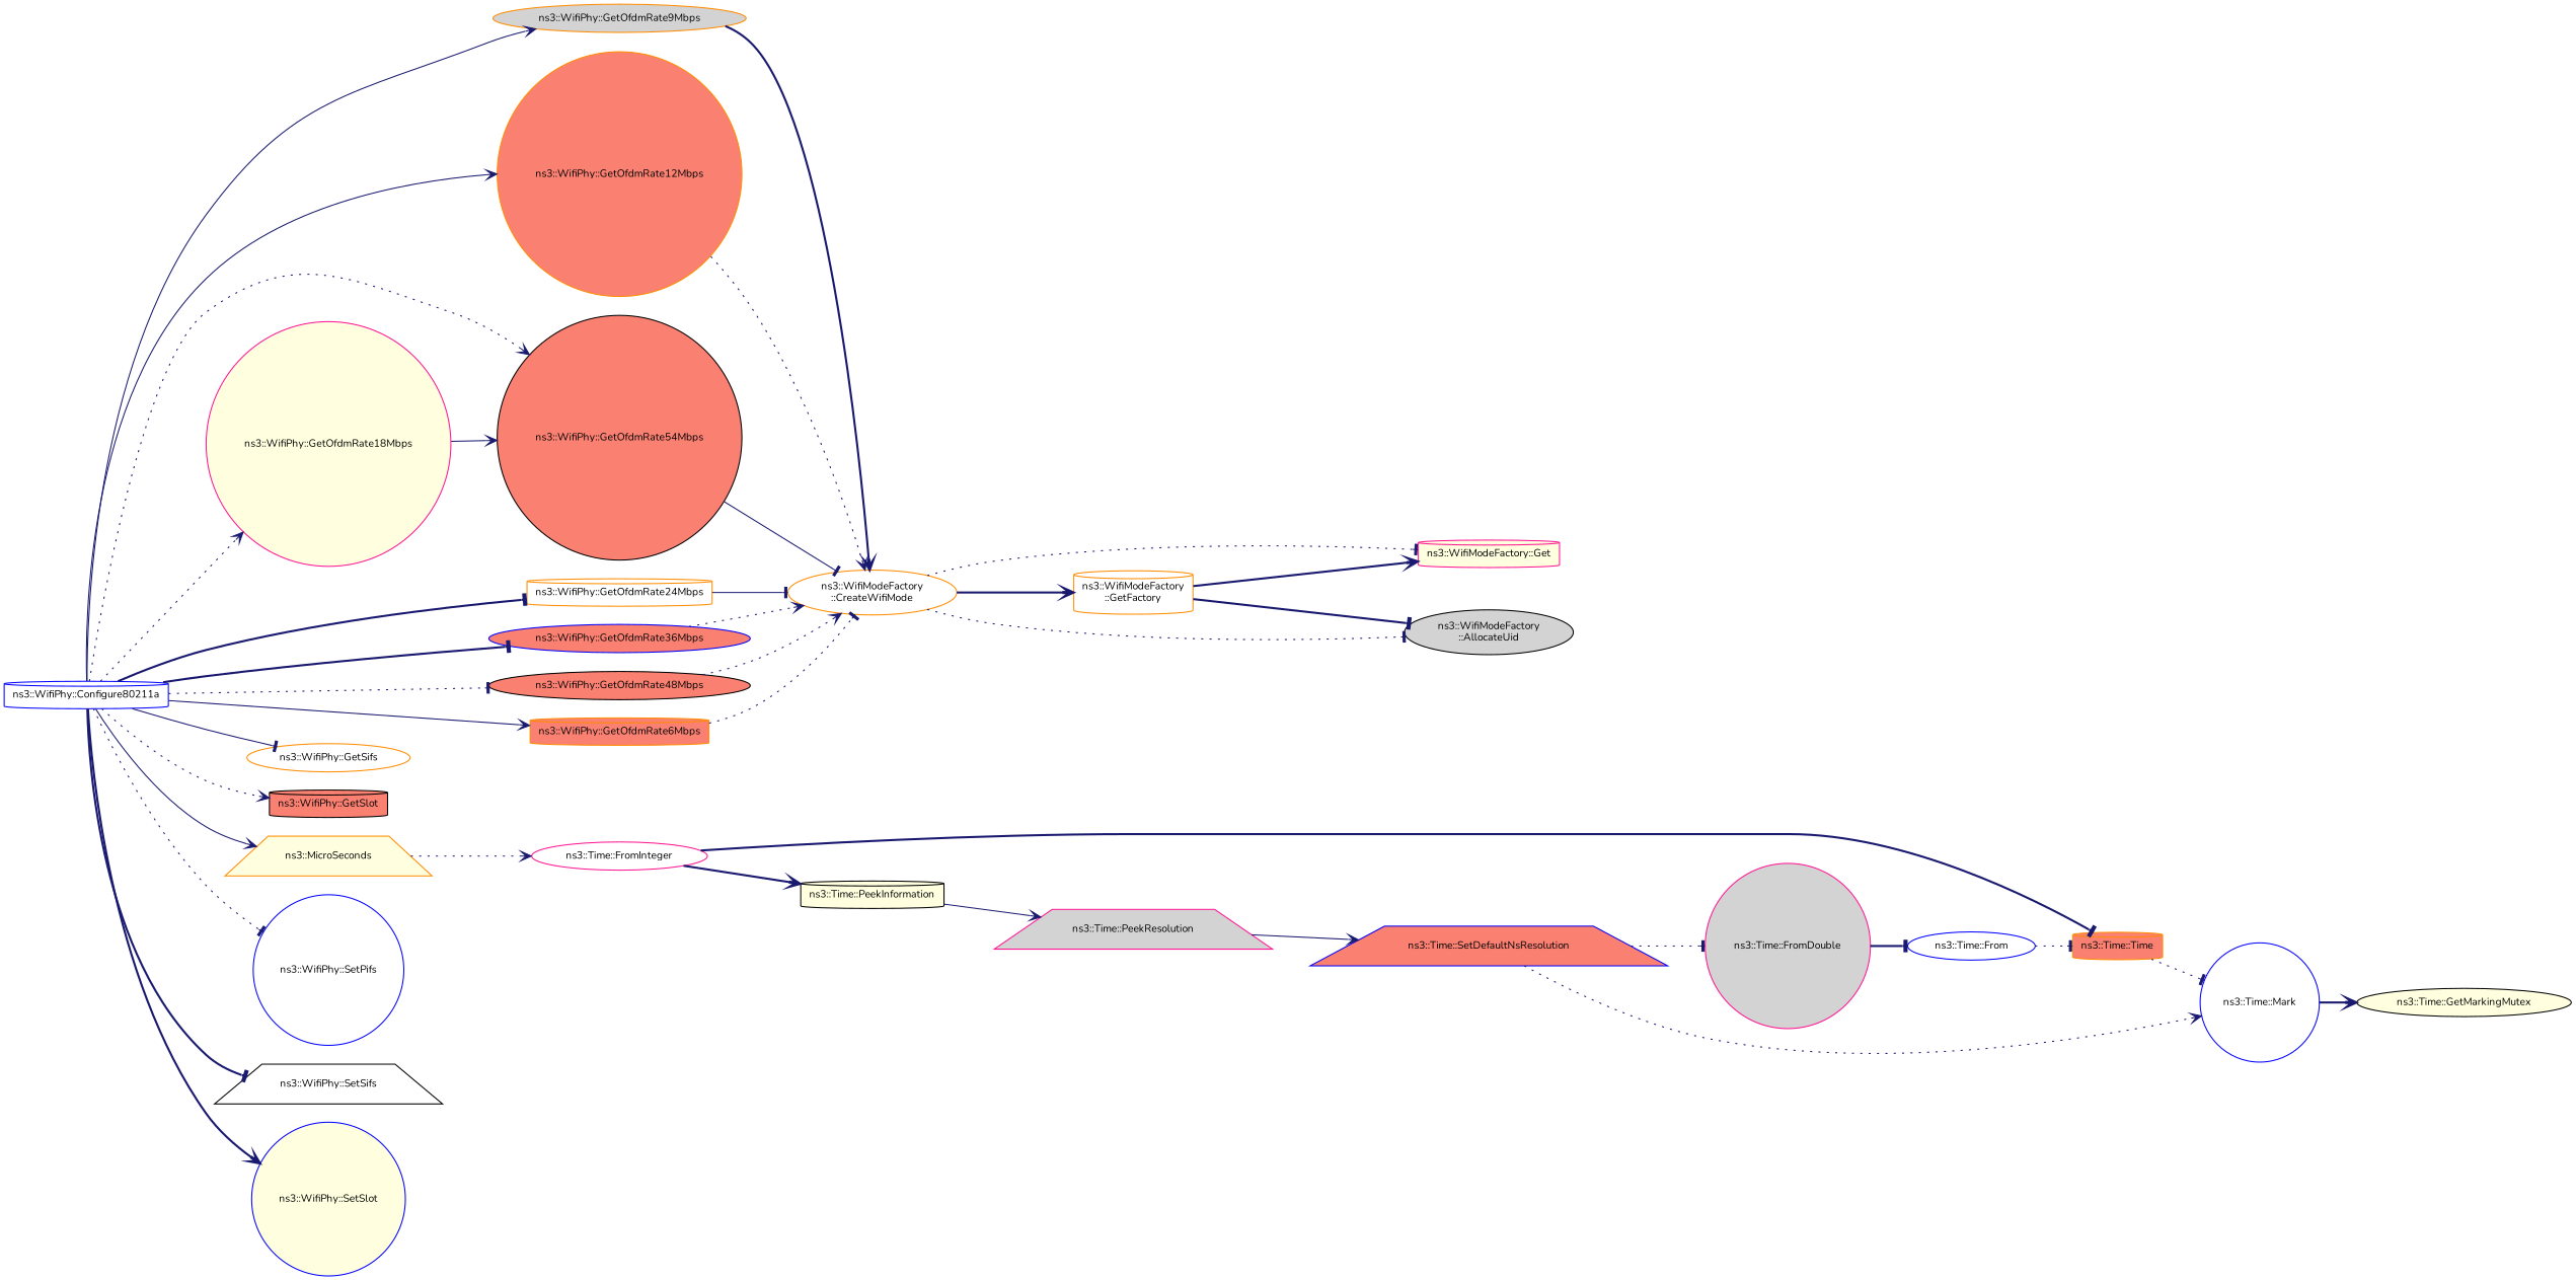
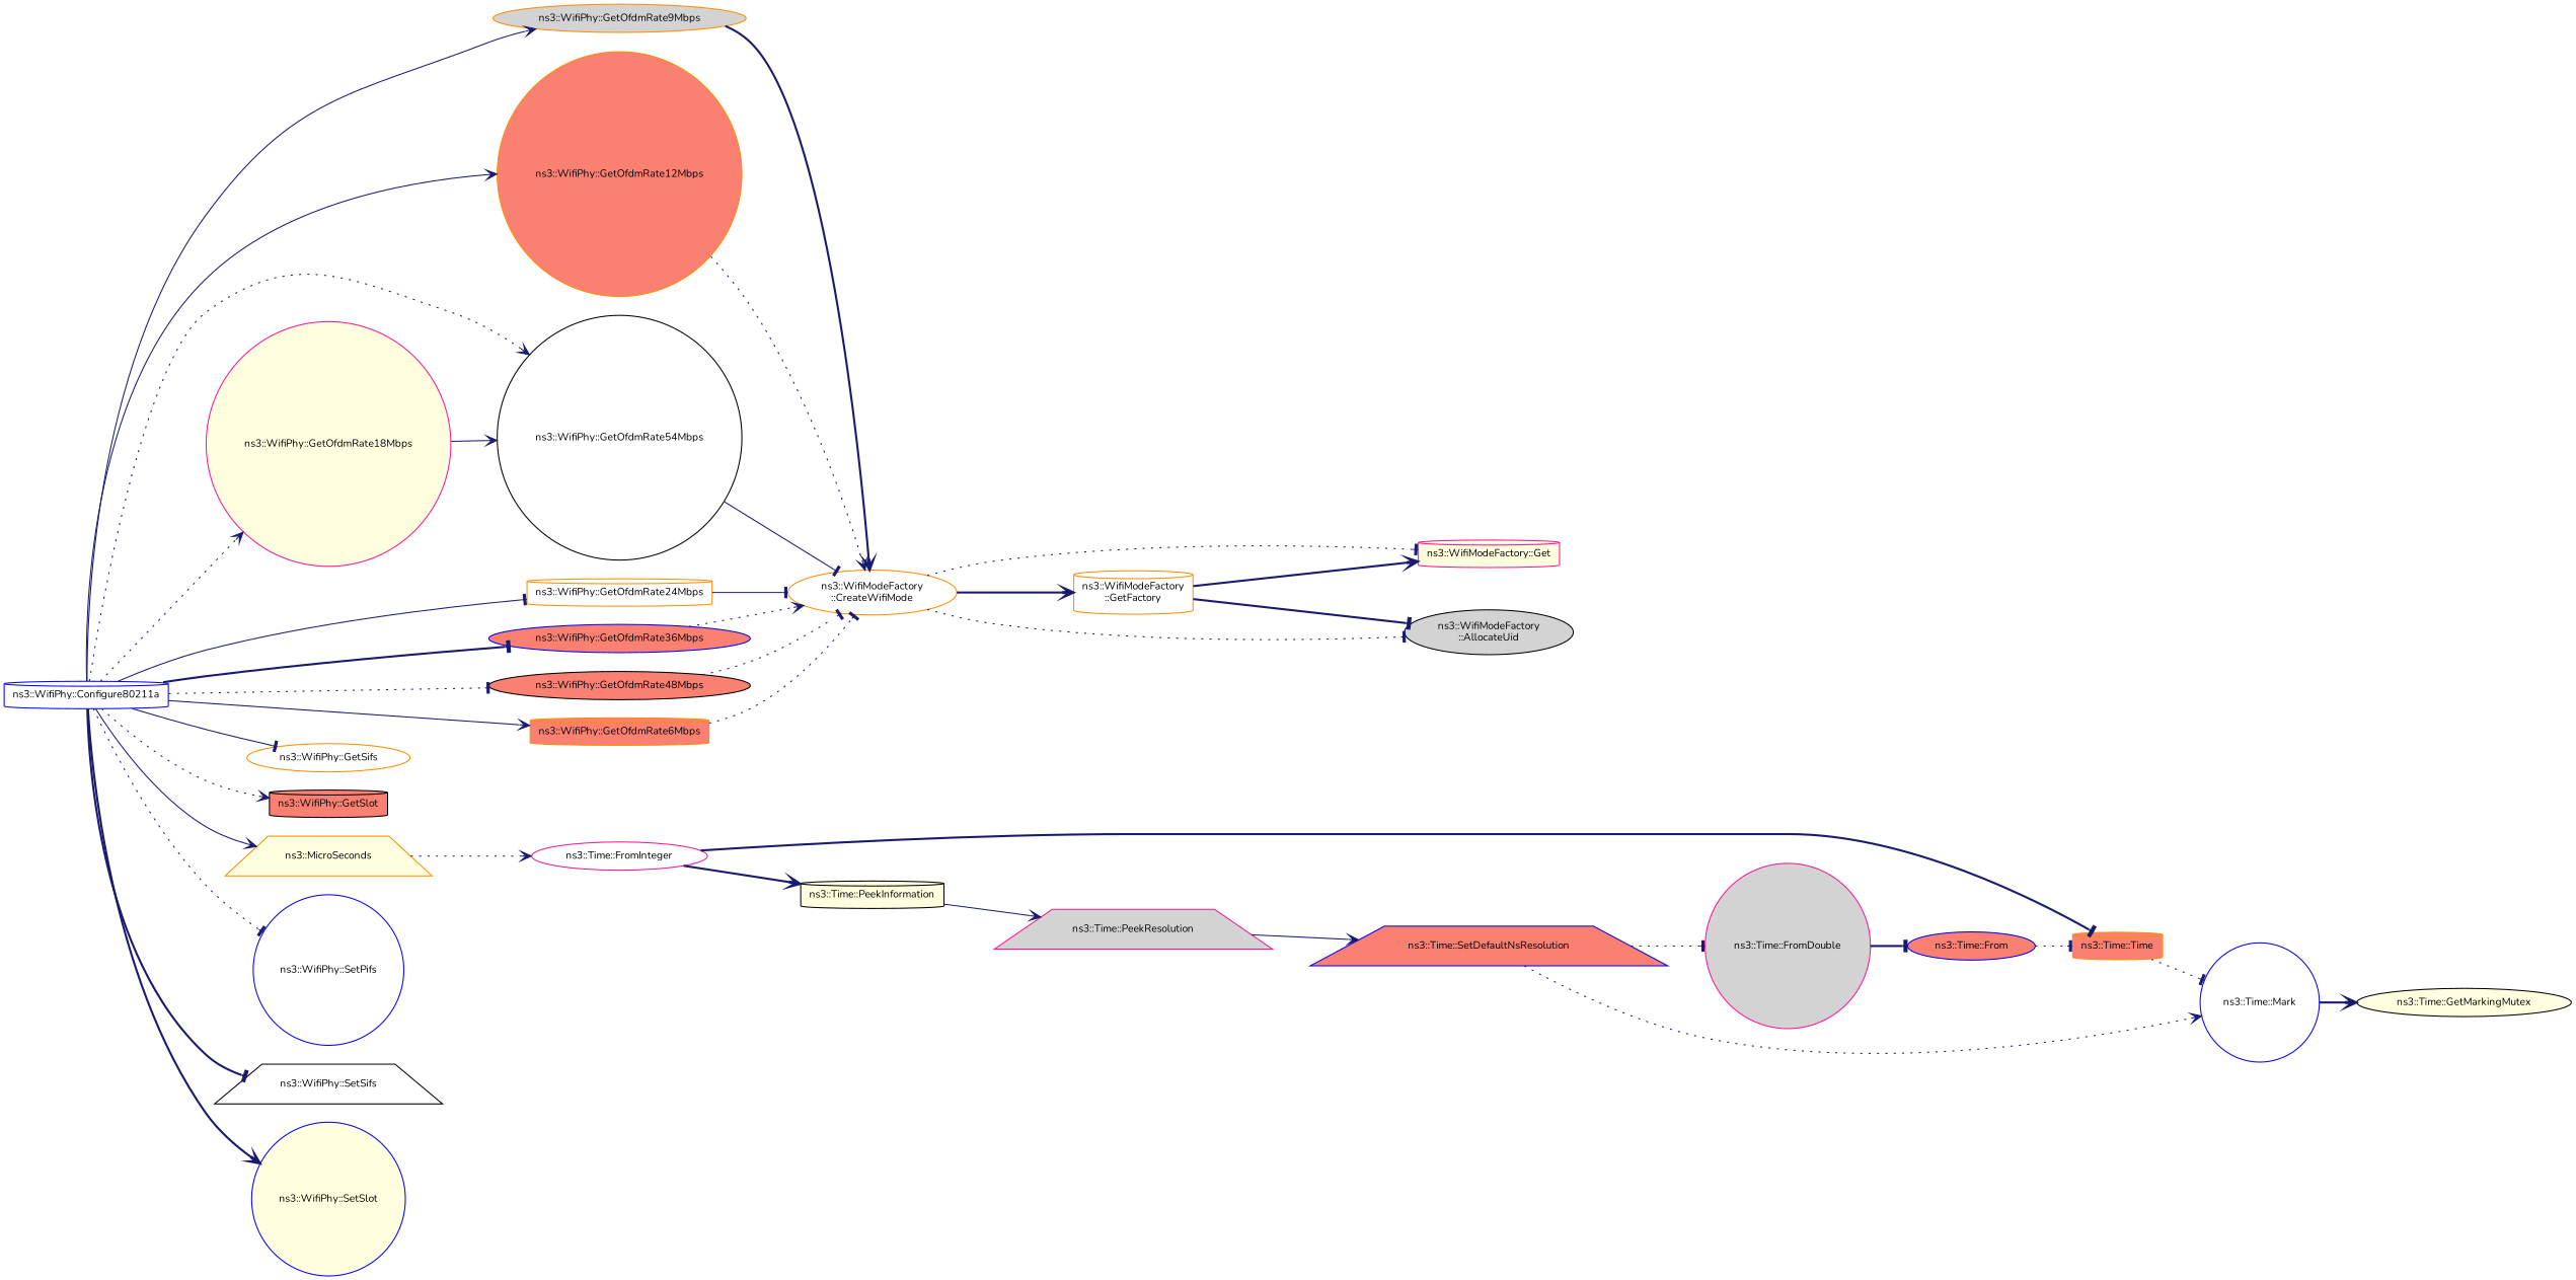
  digraph {
    fontname=Nunito
    rankdir=LR
    node [color=darkorange fillcolor=white fontname=Nunito fontsize=10 shape=ellipse style=filled]
    edge [arrowhead=vee color=midnightblue fontname=Nunito fontsize=10 labelfontname=Helvetica labelfontsize=10 style=dotted]
    n1 [color=blue fontcolor=black height=0.2 label="ns3::WifiPhy::Configure80211a" shape=cylinder width=0.4]
    n2 [fillcolor=salmon height=0.2 label="ns3::WifiPhy::GetOfdmRate12Mbps" shape=circle width=0.4]
    n3 [color=deeppink fillcolor=lightyellow height=0.2 label="ns3::WifiPhy::GetOfdmRate18Mbps" shape=circle width=0.4]
    n4 [height=0.2 label="ns3::WifiPhy::GetOfdmRate24Mbps" shape=cylinder width=0.4]
    n5 [color=blue fillcolor=salmon height=0.2 label="ns3::WifiPhy::GetOfdmRate36Mbps" width=0.4]
    n6 [color=black fillcolor=salmon height=0.2 label="ns3::WifiPhy::GetOfdmRate48Mbps" width=0.4]
-   n7 [color=black fillcolor=salmon height=0.2 label="ns3::WifiPhy::GetOfdmRate54Mbps" shape=circle width=0.4]
+   n7 [color=black height=0.2 label="ns3::WifiPhy::GetOfdmRate54Mbps" shape=circle width=0.4]
    n8 [fillcolor=salmon height=0.2 label="ns3::WifiPhy::GetOfdmRate6Mbps" shape=cylinder width=0.4]
    n9 [fillcolor=lightgrey height=0.2 label="ns3::WifiPhy::GetOfdmRate9Mbps" width=0.4]
    n10 [height=0.2 label="ns3::WifiPhy::GetSifs" width=0.4]
    n11 [color=black fillcolor=salmon height=0.2 label="ns3::WifiPhy::GetSlot" shape=cylinder width=0.4]
    n12 [fillcolor=lightyellow height=0.2 label="ns3::MicroSeconds" shape=trapezium width=0.4]
    n13 [color=blue height=0.2 label="ns3::WifiPhy::SetPifs" shape=circle width=0.4]
    n14 [color=black height=0.2 label="ns3::WifiPhy::SetSifs" shape=trapezium width=0.4]
    n15 [color=blue fillcolor=lightyellow height=0.2 label="ns3::WifiPhy::SetSlot" shape=circle width=0.4]
    n16 [height=0.2 label="ns3::WifiModeFactory\l::CreateWifiMode" width=0.4]
    n17 [color=deeppink height=0.2 label="ns3::Time::FromInteger" width=0.4]
    n18 [color=black fillcolor=lightgrey height=0.2 label="ns3::WifiModeFactory\l::AllocateUid" width=0.4]
    n19 [color=deeppink fillcolor=lightyellow height=0.2 label="ns3::WifiModeFactory::Get" shape=cylinder width=0.4]
    n20 [height=0.2 label="ns3::WifiModeFactory\l::GetFactory" shape=cylinder width=0.4]
    n21 [fillcolor=salmon height=0.2 label="ns3::Time::Time" shape=cylinder width=0.4]
    n22 [color=black fillcolor=lightyellow height=0.2 label="ns3::Time::PeekInformation" shape=cylinder width=0.4]
    n23 [color=blue height=0.2 label="ns3::Time::Mark" shape=circle width=0.4]
    n24 [color=deeppink fillcolor=lightgrey height=0.2 label="ns3::Time::PeekResolution" shape=trapezium width=0.4]
    n25 [color=black fillcolor=lightyellow height=0.2 label="ns3::Time::GetMarkingMutex" width=0.4]
    n26 [color=blue fillcolor=salmon height=0.2 label="ns3::Time::SetDefaultNsResolution" shape=trapezium width=0.4]
    n27 [color=deeppink fillcolor=lightgrey height=0.2 label="ns3::Time::FromDouble" shape=circle width=0.4]
-   n28 [color=blue height=0.2 label="ns3::Time::From" width=0.4]
+   n28 [color=blue fillcolor=salmon height=0.2 label="ns3::Time::From" width=0.4]
    n1 -> n2 [style=solid]
    n1 -> n3
-   n1 -> n4 [arrowhead=tee style=bold]
+   n1 -> n4 [arrowhead=tee style=solid]
    n1 -> n5 [arrowhead=tee style=bold]
    n1 -> n6 [arrowhead=tee]
    n1 -> n7
    n1 -> n8 [style=solid]
    n1 -> n9 [style=solid]
    n1 -> n10 [arrowhead=tee style=solid]
    n1 -> n11
    n1 -> n12 [style=solid]
    n1 -> n13 [arrowhead=tee]
    n1 -> n14 [arrowhead=tee style=bold]
    n1 -> n15 [style=bold]
    n2 -> n16
    n3 -> n7 [style=solid]
    n4 -> n16 [arrowhead=tee style=solid]
    n5 -> n16
-   n6 -> n16
+   n6 -> n16 [arrowhead=tee]
    n7 -> n16 [arrowhead=tee style=solid]
    n8 -> n16 [arrowhead=tee]
    n9 -> n16 [style=bold]
    n12 -> n17
    n16 -> n18 [arrowhead=tee]
    n16 -> n19 [arrowhead=tee]
    n16 -> n20 [style=bold]
    n17 -> n21 [arrowhead=tee style=bold]
    n17 -> n22 [style=bold]
    n20 -> n18 [arrowhead=tee style=bold]
    n20 -> n19 [style=bold]
    n21 -> n23 [arrowhead=tee]
    n22 -> n24 [style=solid]
    n23 -> n25 [style=bold]
    n24 -> n26 [style=solid]
    n26 -> n23
    n26 -> n27 [arrowhead=tee]
    n27 -> n28 [arrowhead=tee style=bold]
    n28 -> n21 [arrowhead=tee]
  }
